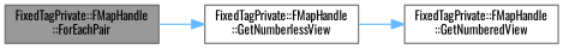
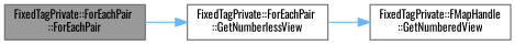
  digraph {
    fontname=Oswald
    rankdir=LR
    node [color=grey40 fillcolor=white fontname=Oswald fontsize=10 shape=box style=filled]
    edge [color=steelblue1 fontname=Oswald fontsize=10 labelfontname=Helvetica labelfontsize=10 style=solid]
-   n1 [color=gray40 fillcolor=grey60 fontcolor=black height=0.2 label="FixedTagPrivate::FMapHandle\l::ForEachPair" width=0.4]
-   n2 [height=0.2 label="FixedTagPrivate::FMapHandle\l::GetNumberlessView" width=0.4]
+   n1 [color=gray40 fillcolor=grey60 fontcolor=black height=0.2 label="FixedTagPrivate::ForEachPair\l::ForEachPair" width=0.4]
+   n2 [height=0.2 label="FixedTagPrivate::ForEachPair\l::GetNumberlessView" width=0.4]
    n3 [height=0.2 label="FixedTagPrivate::FMapHandle\l::GetNumberedView" width=0.4]
    n1 -> n2
    n2 -> n3
  }
